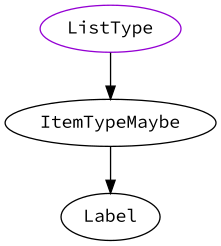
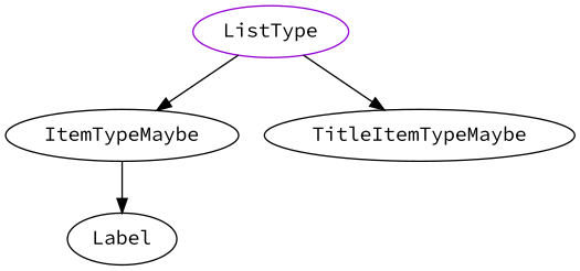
  digraph {
    fontname="Source Code Pro"
    node [fontname="Source Code Pro"]
    edge [fontname="Source Code Pro"]
    n1 [color=darkviolet label=ListType shape=oval]
    ItemTypeMaybe
+   TitleItemTypeMaybe
    Label
    n1 -> ItemTypeMaybe
+   n1 -> TitleItemTypeMaybe
    ItemTypeMaybe -> Label
  }
